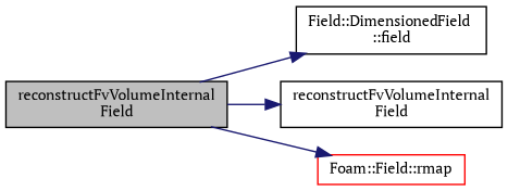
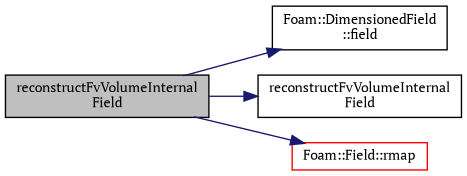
  digraph {
    rankdir=LR
    fontname="PT Serif"
    node [color=black fontname="PT Serif" fontsize=10 shape=record]
    edge [color=midnightblue fontname="PT Serif" fontsize=10 labelfontname=Helvetica labelfontsize=10 style=solid]
    n1 [fillcolor=grey75 fontcolor=black height=0.2 label="reconstructFvVolumeInternal\lField" style=filled width=0.4]
-   n2 [height=0.2 label="Field::DimensionedField\l::field" width=0.4]
+   n2 [height=0.2 label="Foam::DimensionedField\l::field" width=0.4]
    n3 [height=0.2 label="reconstructFvVolumeInternal\lField" width=0.4]
    n4 [color=red height=0.2 label="Foam::Field::rmap" width=0.4]
    n1 -> n2
    n1 -> n3
    n1 -> n4
  }
